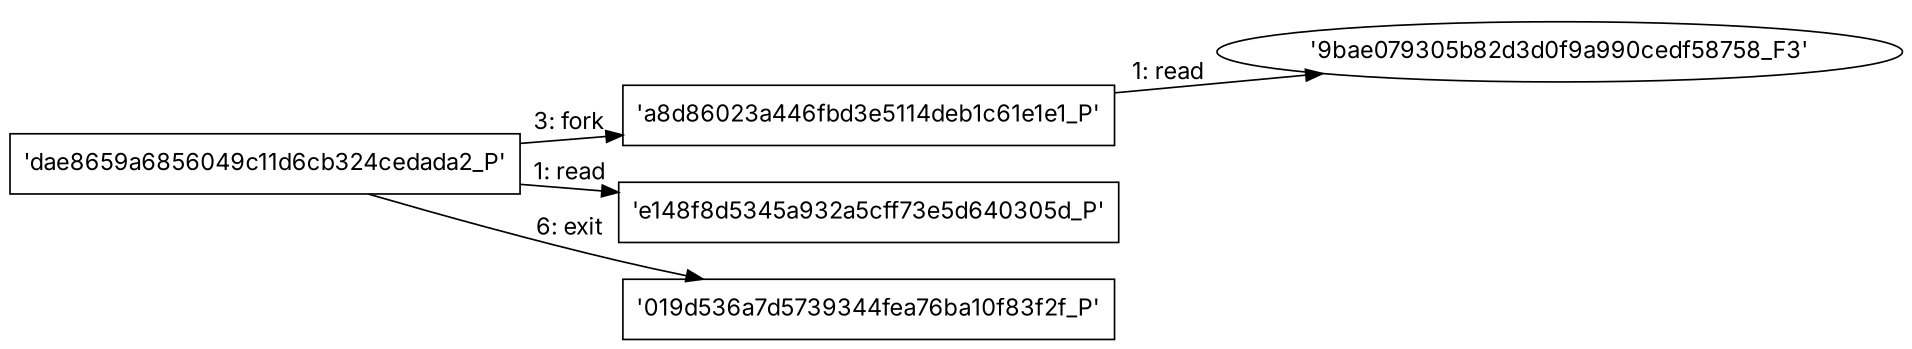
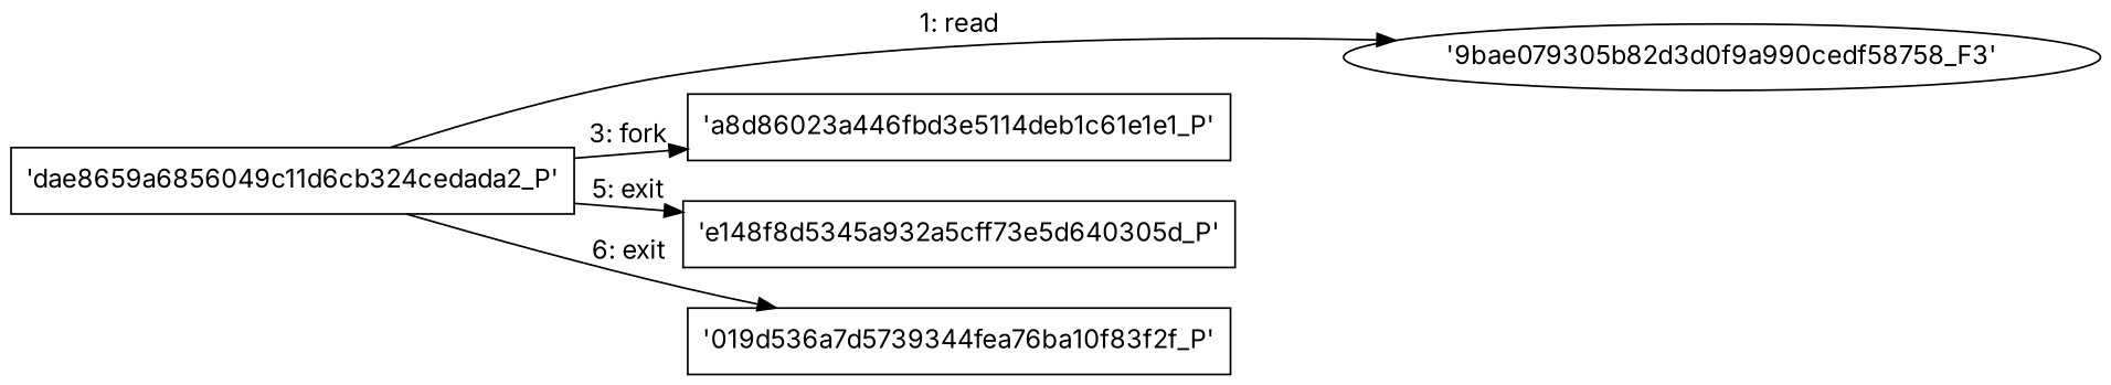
  digraph {
    engine=neato
    fixedsize=false
    fontname=Inter
    fontsize=10
    nodesep=0.3
    rankdir=LR
    ranksep=0
    splines=true
    node [fontname=Inter node_type=Process shape=box]
    edge [fontname=Inter]
    "'9bae079305b82d3d0f9a990cedf58758_F3'" [node_type=file shape=ellipse]
    "'dae8659a6856049c11d6cb324cedada2_P'"
    "'a8d86023a446fbd3e5114deb1c61e1e1_P'"
    n4 [label="'e148f8d5345a932a5cff73e5d640305d_P'"]
    "'019d536a7d5739344fea76ba10f83f2f_P'"
-   "'a8d86023a446fbd3e5114deb1c61e1e1_P'" -> "'9bae079305b82d3d0f9a990cedf58758_F3'" [label="1: read"]
+   "'dae8659a6856049c11d6cb324cedada2_P'" -> "'9bae079305b82d3d0f9a990cedf58758_F3'" [label="1: read"]
    "'dae8659a6856049c11d6cb324cedada2_P'" -> "'a8d86023a446fbd3e5114deb1c61e1e1_P'" [label="3: fork"]
-   "'dae8659a6856049c11d6cb324cedada2_P'" -> n4 [label="1: read"]
+   "'dae8659a6856049c11d6cb324cedada2_P'" -> n4 [label="5: exit"]
    "'dae8659a6856049c11d6cb324cedada2_P'" -> "'019d536a7d5739344fea76ba10f83f2f_P'" [label="6: exit"]
  }
